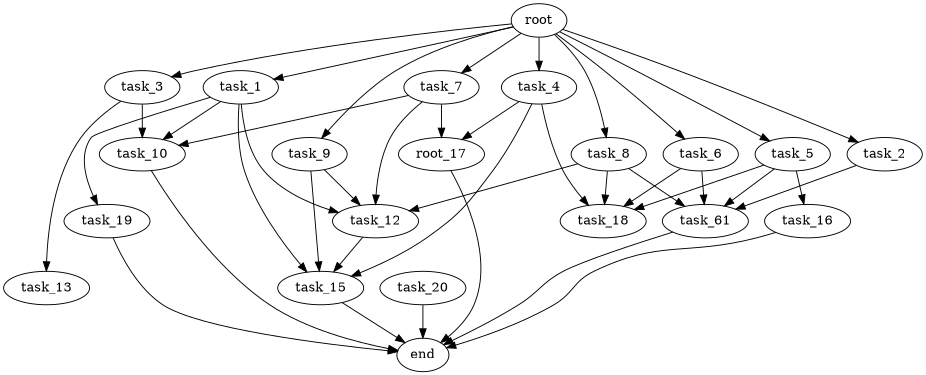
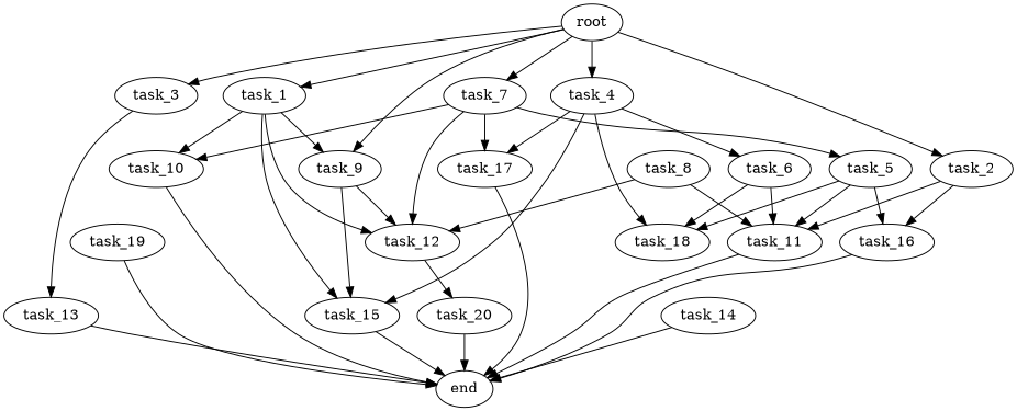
  digraph {
    root
    task_1
    task_2
    task_3
    task_4
    task_5
    task_6
    task_7
    task_8
    task_9
    task_10
    task_12
    task_15
    task_19
-   task_11 [label=task_61]
+   task_11
    task_16
    task_13
-   task_17 [label=root_17]
+   task_17
    task_18
    end
    task_20
+   task_14
    root -> task_1
    root -> task_2
    root -> task_3
    root -> task_4
-   root -> task_5
-   root -> task_6
+   task_7 -> task_5
+   task_4 -> task_6
    root -> task_7
-   root -> task_8
    root -> task_9
    task_1 -> task_10
    task_1 -> task_12
    task_1 -> task_15
-   task_1 -> task_19
+   task_1 -> task_9
    task_2 -> task_11
-   task_3 -> task_10
+   task_2 -> task_16
    task_3 -> task_13
    task_4 -> task_15
    task_4 -> task_17
    task_4 -> task_18
    task_5 -> task_11
    task_5 -> task_16
    task_5 -> task_18
    task_6 -> task_11
    task_6 -> task_18
    task_7 -> task_10
    task_7 -> task_12
    task_7 -> task_17
    task_8 -> task_12
    task_8 -> task_11
-   task_8 -> task_18
    task_9 -> task_12
    task_9 -> task_15
    task_10 -> end
-   task_12 -> task_15
+   task_12 -> task_20
    task_15 -> end
    task_19 -> end
    task_11 -> end
    task_16 -> end
+   task_13 -> end
    task_17 -> end
    task_20 -> end
+   task_14 -> end
  }
